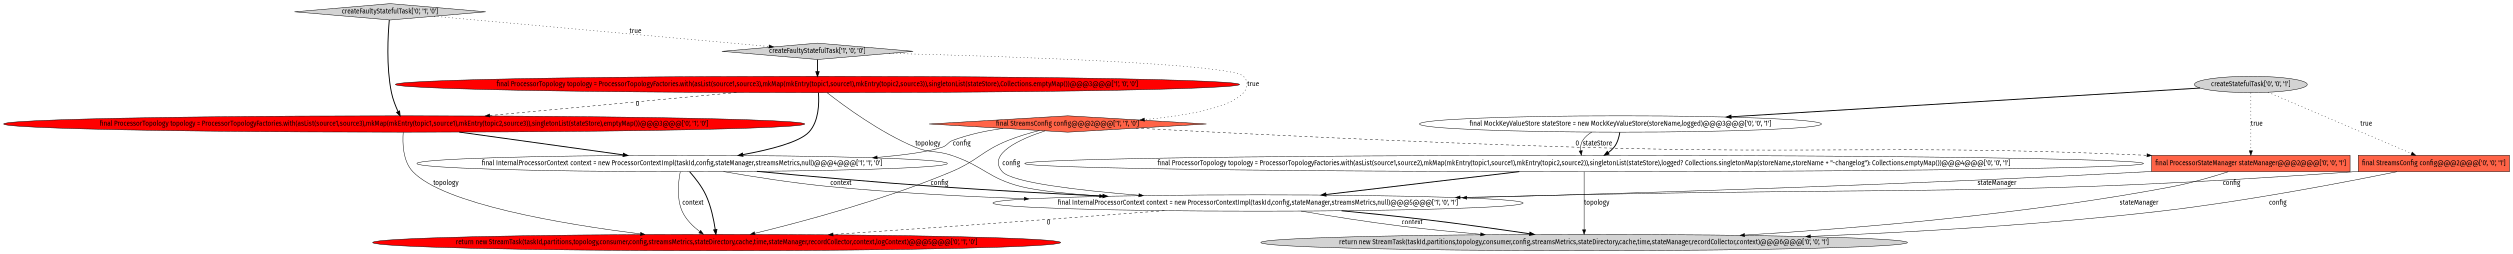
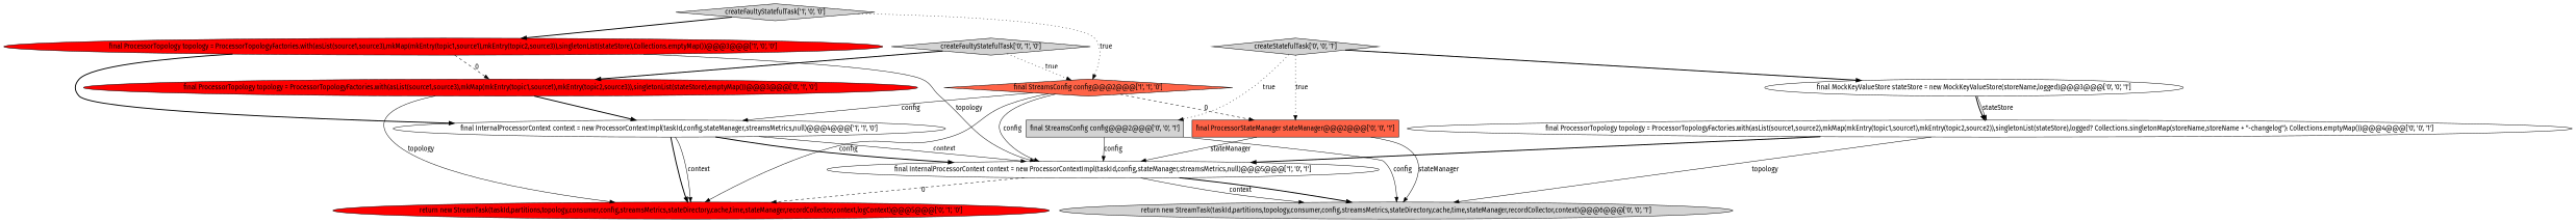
  digraph {
    fontname="Fira Sans"
    node [fillcolor=white fontname="Fira Sans" shape=ellipse style=filled]
    edge [fontname="Fira Sans" style=solid]
    n1 [fillcolor=red label="final ProcessorTopology topology = ProcessorTopologyFactories.with(asList(source1,source3),mkMap(mkEntry(topic1,source1),mkEntry(topic2,source3)),singletonList(stateStore),Collections.emptyMap())@@@3@@@['1', '0', '0']"]
    n2 [label="final InternalProcessorContext context = new ProcessorContextImpl(taskId,config,stateManager,streamsMetrics,null)@@@5@@@['1', '0', '1']"]
    n3 [label="final InternalProcessorContext context = new ProcessorContextImpl(taskId,config,stateManager,streamsMetrics,null)@@@4@@@['1', '1', '0']"]
    n4 [fillcolor=red label="final ProcessorTopology topology = ProcessorTopologyFactories.with(asList(source1,source3),mkMap(mkEntry(topic1,source1),mkEntry(topic2,source3)),singletonList(stateStore),emptyMap())@@@3@@@['0', '1', '0']"]
    n5 [fillcolor=red label="return new StreamTask(taskId,partitions,topology,consumer,config,streamsMetrics,stateDirectory,cache,time,stateManager,recordCollector,context,logContext)@@@5@@@['0', '1', '0']"]
    n6 [fillcolor=lightgray label="return new StreamTask(taskId,partitions,topology,consumer,config,streamsMetrics,stateDirectory,cache,time,stateManager,recordCollector,context)@@@6@@@['0', '0', '1']"]
    n7 [fillcolor=lightgray label="createFaultyStatefulTask['1', '0', '0']" shape=diamond]
    n8 [fillcolor=tomato label="final StreamsConfig config@@@2@@@['1', '1', '0']" shape=diamond]
    n9 [fillcolor=tomato label="final ProcessorStateManager stateManager@@@2@@@['0', '0', '1']" shape=box]
    n10 [label="final ProcessorTopology topology = ProcessorTopologyFactories.with(asList(source1,source2),mkMap(mkEntry(topic1,source1),mkEntry(topic2,source2)),singletonList(stateStore),logged? Collections.singletonMap(storeName,storeName + \"-changelog\"): Collections.emptyMap())@@@4@@@['0', '0', '1']"]
-   n11 [fillcolor=lightgray label="createStatefulTask['0', '0', '1']"]
+   n11 [fillcolor=lightgray label="createStatefulTask['0', '0', '1']" shape=diamond]
    n12 [label="final MockKeyValueStore stateStore = new MockKeyValueStore(storeName,logged)@@@3@@@['0', '0', '1']"]
-   n13 [fillcolor=tomato label="final StreamsConfig config@@@2@@@['0', '0', '1']" shape=box]
+   n13 [fillcolor=lightgray label="final StreamsConfig config@@@2@@@['0', '0', '1']" shape=box]
    n14 [fillcolor=lightgray label="createFaultyStatefulTask['0', '1', '0']" shape=diamond]
    n1 -> n2 [label=topology]
    n1 -> n3 [style=bold]
    n1 -> n4 [label=0 style=dashed]
    n2 -> n5 [label=0 style=dashed]
    n2 -> n6 [label=context]
    n2 -> n6 [style=bold]
    n3 -> n2 [style=bold]
    n3 -> n2 [label=context]
    n3 -> n5 [style=bold]
    n3 -> n5 [label=context]
    n4 -> n3 [style=bold]
    n4 -> n5 [label=topology]
    n7 -> n1 [style=bold]
    n7 -> n8 [label=true style=dotted]
    n8 -> n2 [label=config]
    n8 -> n3 [label=config]
    n8 -> n5 [label=config]
    n8 -> n9 [label=0 style=dashed]
    n9 -> n2 [label=stateManager]
    n9 -> n6 [label=stateManager]
    n10 -> n2 [style=bold]
    n10 -> n6 [label=topology]
    n11 -> n9 [label=true style=dotted]
    n11 -> n12 [style=bold]
    n11 -> n13 [label=true style=dotted]
    n12 -> n10 [style=bold]
    n12 -> n10 [label=stateStore]
    n13 -> n2 [label=config]
    n13 -> n6 [label=config]
    n14 -> n4 [style=bold]
-   n14 -> n7 [label=true style=dotted]
+   n14 -> n8 [label=true style=dotted]
  }
